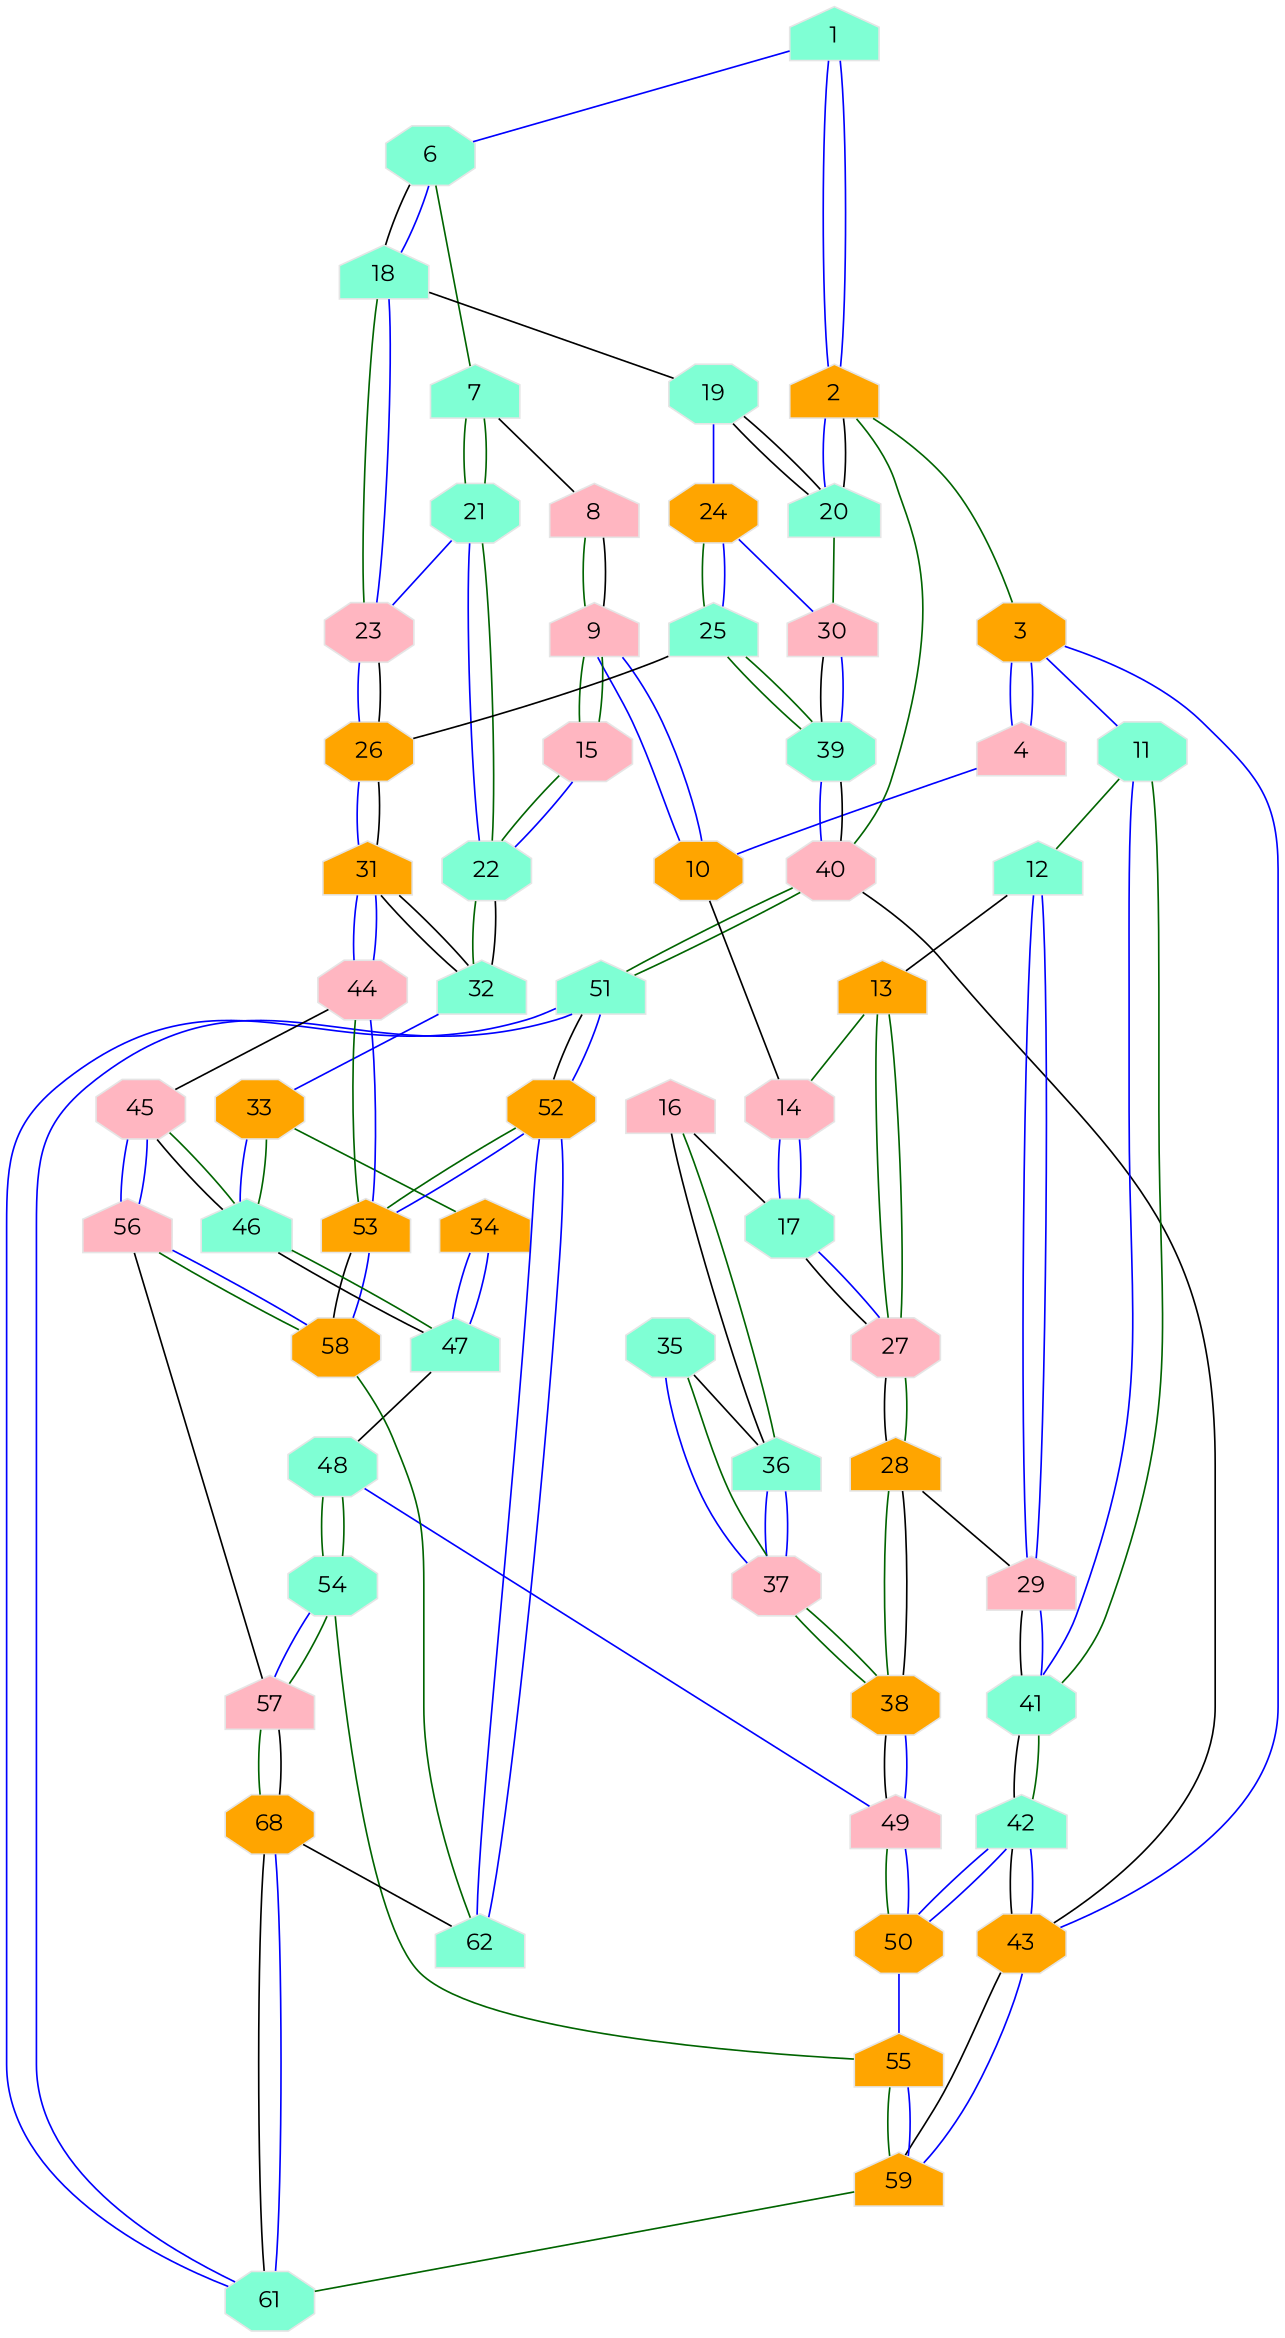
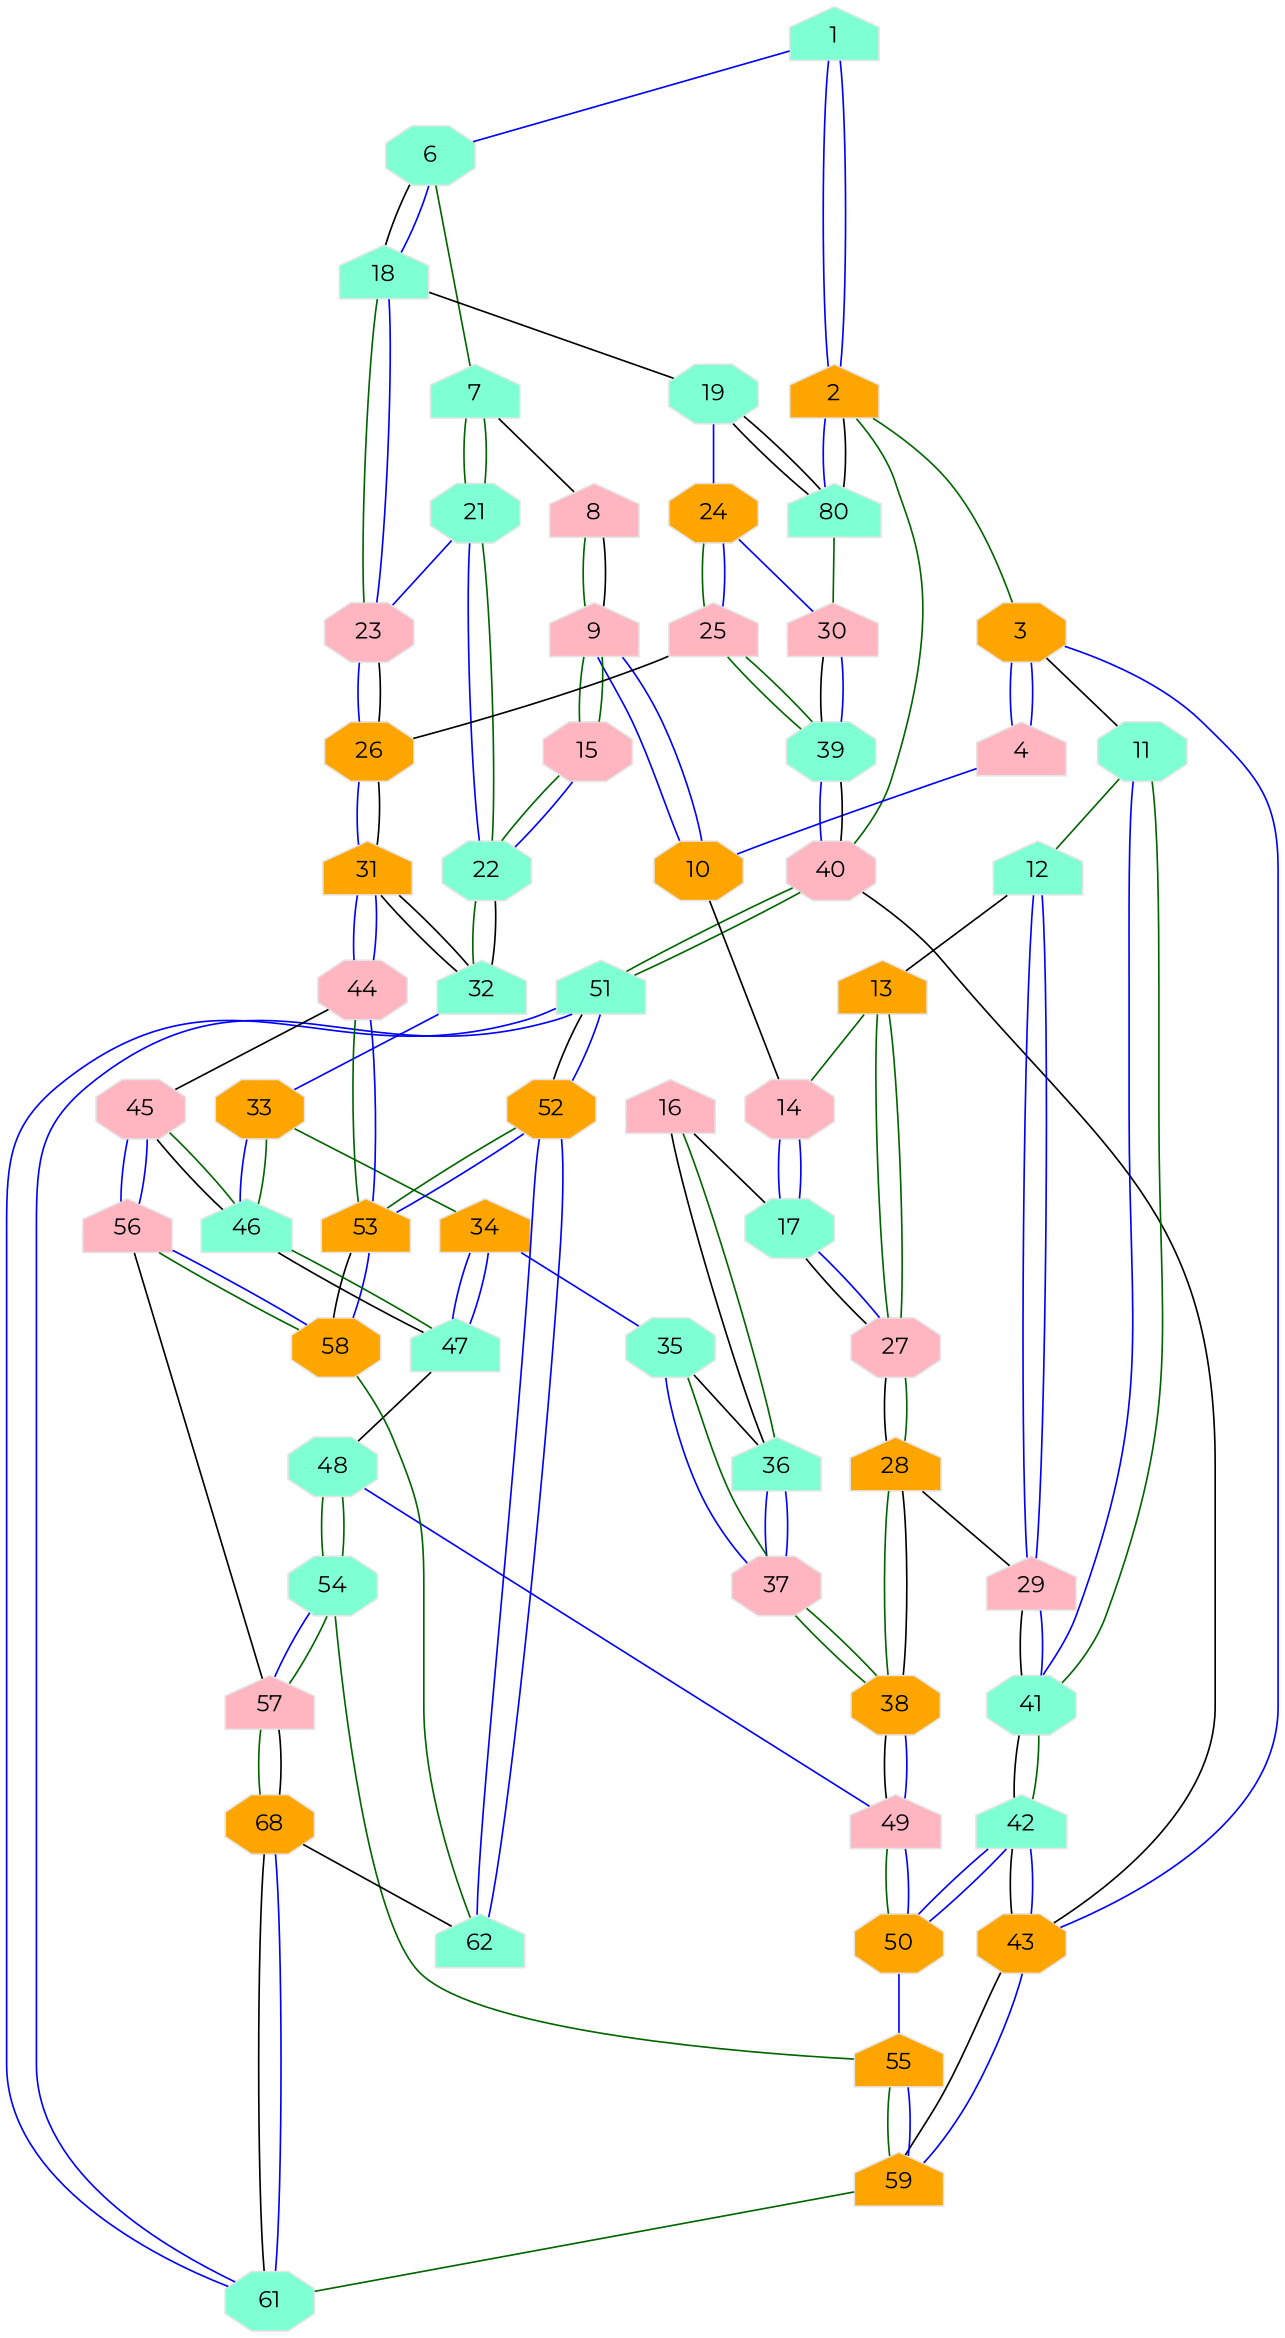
  graph {
    fontname=Montserrat
    node [color=gray90 fillcolor=aquamarine fontname=Montserrat shape=octagon style=filled]
    edge [color=blue fontname=Montserrat]
    1 [shape=house]
    2 [fillcolor=orange shape=house]
    6
    3 [fillcolor=orange]
-   20 [shape=house]
+   20 [shape=house label=80]
    40 [fillcolor=lightpink]
    7 [shape=house]
    18 [shape=house]
    4 [fillcolor=lightpink shape=house]
    11
    43 [fillcolor=orange]
    30 [fillcolor=lightpink shape=house]
    51 [shape=house]
    10 [fillcolor=orange]
    12 [shape=house]
    41
    59 [fillcolor=orange shape=house]
    14 [fillcolor=lightpink]
    8 [fillcolor=lightpink shape=house]
    9 [fillcolor=lightpink shape=house]
    21
    19
    23 [fillcolor=lightpink]
    22
    15 [fillcolor=lightpink]
    17
    13 [fillcolor=orange shape=house]
    29 [fillcolor=lightpink shape=house]
    42 [shape=house]
    27 [fillcolor=lightpink]
    28 [fillcolor=orange shape=house]
    16 [fillcolor=lightpink shape=house]
    36 [shape=house]
    32 [shape=house]
    37 [fillcolor=lightpink]
    24 [fillcolor=orange]
    26 [fillcolor=orange]
-   25 [shape=house]
+   25 [fillcolor=lightpink shape=house]
    39
    33 [fillcolor=orange]
    31 [fillcolor=orange shape=house]
    44 [fillcolor=lightpink]
    38 [fillcolor=orange]
    49 [fillcolor=lightpink shape=house]
    45 [fillcolor=lightpink]
    53 [fillcolor=orange shape=house]
    34 [fillcolor=orange shape=house]
    46 [shape=house]
    35
    47 [shape=house]
    48
    50 [fillcolor=orange]
    52 [fillcolor=orange]
    61
    55 [fillcolor=orange shape=house]
    56 [fillcolor=lightpink shape=house]
    58 [fillcolor=orange]
    57 [fillcolor=lightpink shape=house]
    54
    62 [shape=house]
    n61 [fillcolor=orange label=68]
    1 -- 2
    1 -- 2
    1 -- 6
    2 -- 3 [color=darkgreen]
    2 -- 20
    2 -- 20 [color=black]
    2 -- 40 [color=darkgreen]
    6 -- 7 [color=darkgreen]
    6 -- 18 [color=black]
    6 -- 18
    3 -- 4
    3 -- 4
-   3 -- 11
+   3 -- 11 [color=black]
    3 -- 43
    20 -- 30 [color=darkgreen]
    40 -- 43 [color=black]
    40 -- 51 [color=darkgreen]
    40 -- 51 [color=darkgreen]
    7 -- 8 [color=black]
    7 -- 21 [color=darkgreen]
    7 -- 21 [color=darkgreen]
    18 -- 19 [color=black]
    18 -- 23 [color=darkgreen]
    18 -- 23
    4 -- 10
    11 -- 12 [color=darkgreen]
    11 -- 41
    11 -- 41 [color=darkgreen]
    43 -- 59 [color=black]
    43 -- 59
    30 -- 39 [color=black]
    30 -- 39
    51 -- 52 [color=black]
    51 -- 52
    51 -- 61
    51 -- 61
    10 -- 14 [color=black]
    12 -- 13 [color=black]
    12 -- 29
    12 -- 29
    41 -- 42 [color=black]
    41 -- 42 [color=darkgreen]
    59 -- 61 [color=darkgreen]
    14 -- 17
    14 -- 17
    8 -- 9 [color=darkgreen]
    8 -- 9 [color=black]
    9 -- 10
    9 -- 10
    9 -- 15 [color=darkgreen]
    9 -- 15 [color=darkgreen]
    21 -- 23
    21 -- 22
    21 -- 22 [color=darkgreen]
    19 -- 20 [color=black]
    19 -- 20 [color=black]
    19 -- 24
    23 -- 26
    23 -- 26 [color=black]
    22 -- 32 [color=darkgreen]
    22 -- 32 [color=black]
    15 -- 22 [color=darkgreen]
    15 -- 22
    17 -- 27 [color=black]
    17 -- 27
    13 -- 14 [color=darkgreen]
    13 -- 27 [color=darkgreen]
    13 -- 27 [color=darkgreen]
    29 -- 41 [color=black]
    29 -- 41
    42 -- 43 [color=black]
    42 -- 43
    42 -- 50
    42 -- 50
    27 -- 28 [color=black]
    27 -- 28 [color=darkgreen]
    28 -- 29 [color=black]
    28 -- 38 [color=darkgreen]
    28 -- 38 [color=black]
    16 -- 17 [color=black]
    16 -- 36 [color=black]
    16 -- 36 [color=darkgreen]
    36 -- 37
    36 -- 37
    32 -- 33
    37 -- 38 [color=darkgreen]
    37 -- 38 [color=darkgreen]
    24 -- 30
    24 -- 25 [color=darkgreen]
    24 -- 25
    26 -- 31
    26 -- 31 [color=black]
    25 -- 26 [color=black]
    25 -- 39 [color=darkgreen]
    25 -- 39 [color=darkgreen]
    39 -- 40
    39 -- 40 [color=black]
    33 -- 34 [color=darkgreen]
    33 -- 46
    33 -- 46 [color=darkgreen]
    31 -- 32 [color=black]
    31 -- 32 [color=black]
    31 -- 44
    31 -- 44
    44 -- 45 [color=black]
    44 -- 53 [color=darkgreen]
    44 -- 53
    38 -- 49 [color=black]
    38 -- 49
    49 -- 50 [color=darkgreen]
    49 -- 50
    45 -- 46 [color=black]
    45 -- 46 [color=darkgreen]
    45 -- 56
    45 -- 56
    53 -- 58 [color=black]
    53 -- 58
+   34 -- 35
    34 -- 47
    34 -- 47
    46 -- 47 [color=black]
    46 -- 47 [color=darkgreen]
    35 -- 36 [color=black]
    35 -- 37
    35 -- 37 [color=darkgreen]
    47 -- 48 [color=black]
    48 -- 49
    48 -- 54 [color=darkgreen]
    48 -- 54 [color=darkgreen]
    50 -- 55
    52 -- 53 [color=darkgreen]
    52 -- 53
    52 -- 62
    52 -- 62
    55 -- 59 [color=darkgreen]
    55 -- 59
    56 -- 58 [color=darkgreen]
    56 -- 58
    56 -- 57 [color=black]
    58 -- 62 [color=darkgreen]
    57 -- n61 [color=darkgreen]
    57 -- n61 [color=black]
    54 -- 55 [color=darkgreen]
    54 -- 57
    54 -- 57 [color=darkgreen]
    n61 -- 61 [color=black]
    n61 -- 61
    n61 -- 62 [color=black]
  }
